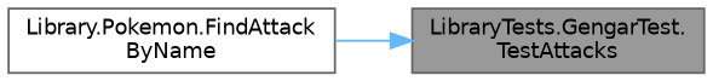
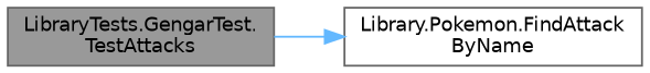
  digraph {
    rankdir=LR
    node [fontname=Helvetica fontsize=10 shape=box style=filled]
    n1 [color=gray40 fillcolor=grey60 fontcolor=black height=0.2 label="LibraryTests.GengarTest.\lTestAttacks" width=0.4]
    n2 [color=grey40 fillcolor=white height=0.2 label="Library.Pokemon.FindAttack\lByName" width=0.4]
-   n2 -> n1 [color=steelblue1 fontname=Helvetica fontsize=10 labelfontname=Helvetica labelfontsize=10 style=solid]
+   n1 -> n2 [color=steelblue1 fontname=Helvetica fontsize=10 labelfontname=Helvetica labelfontsize=10 style=solid]
  }
